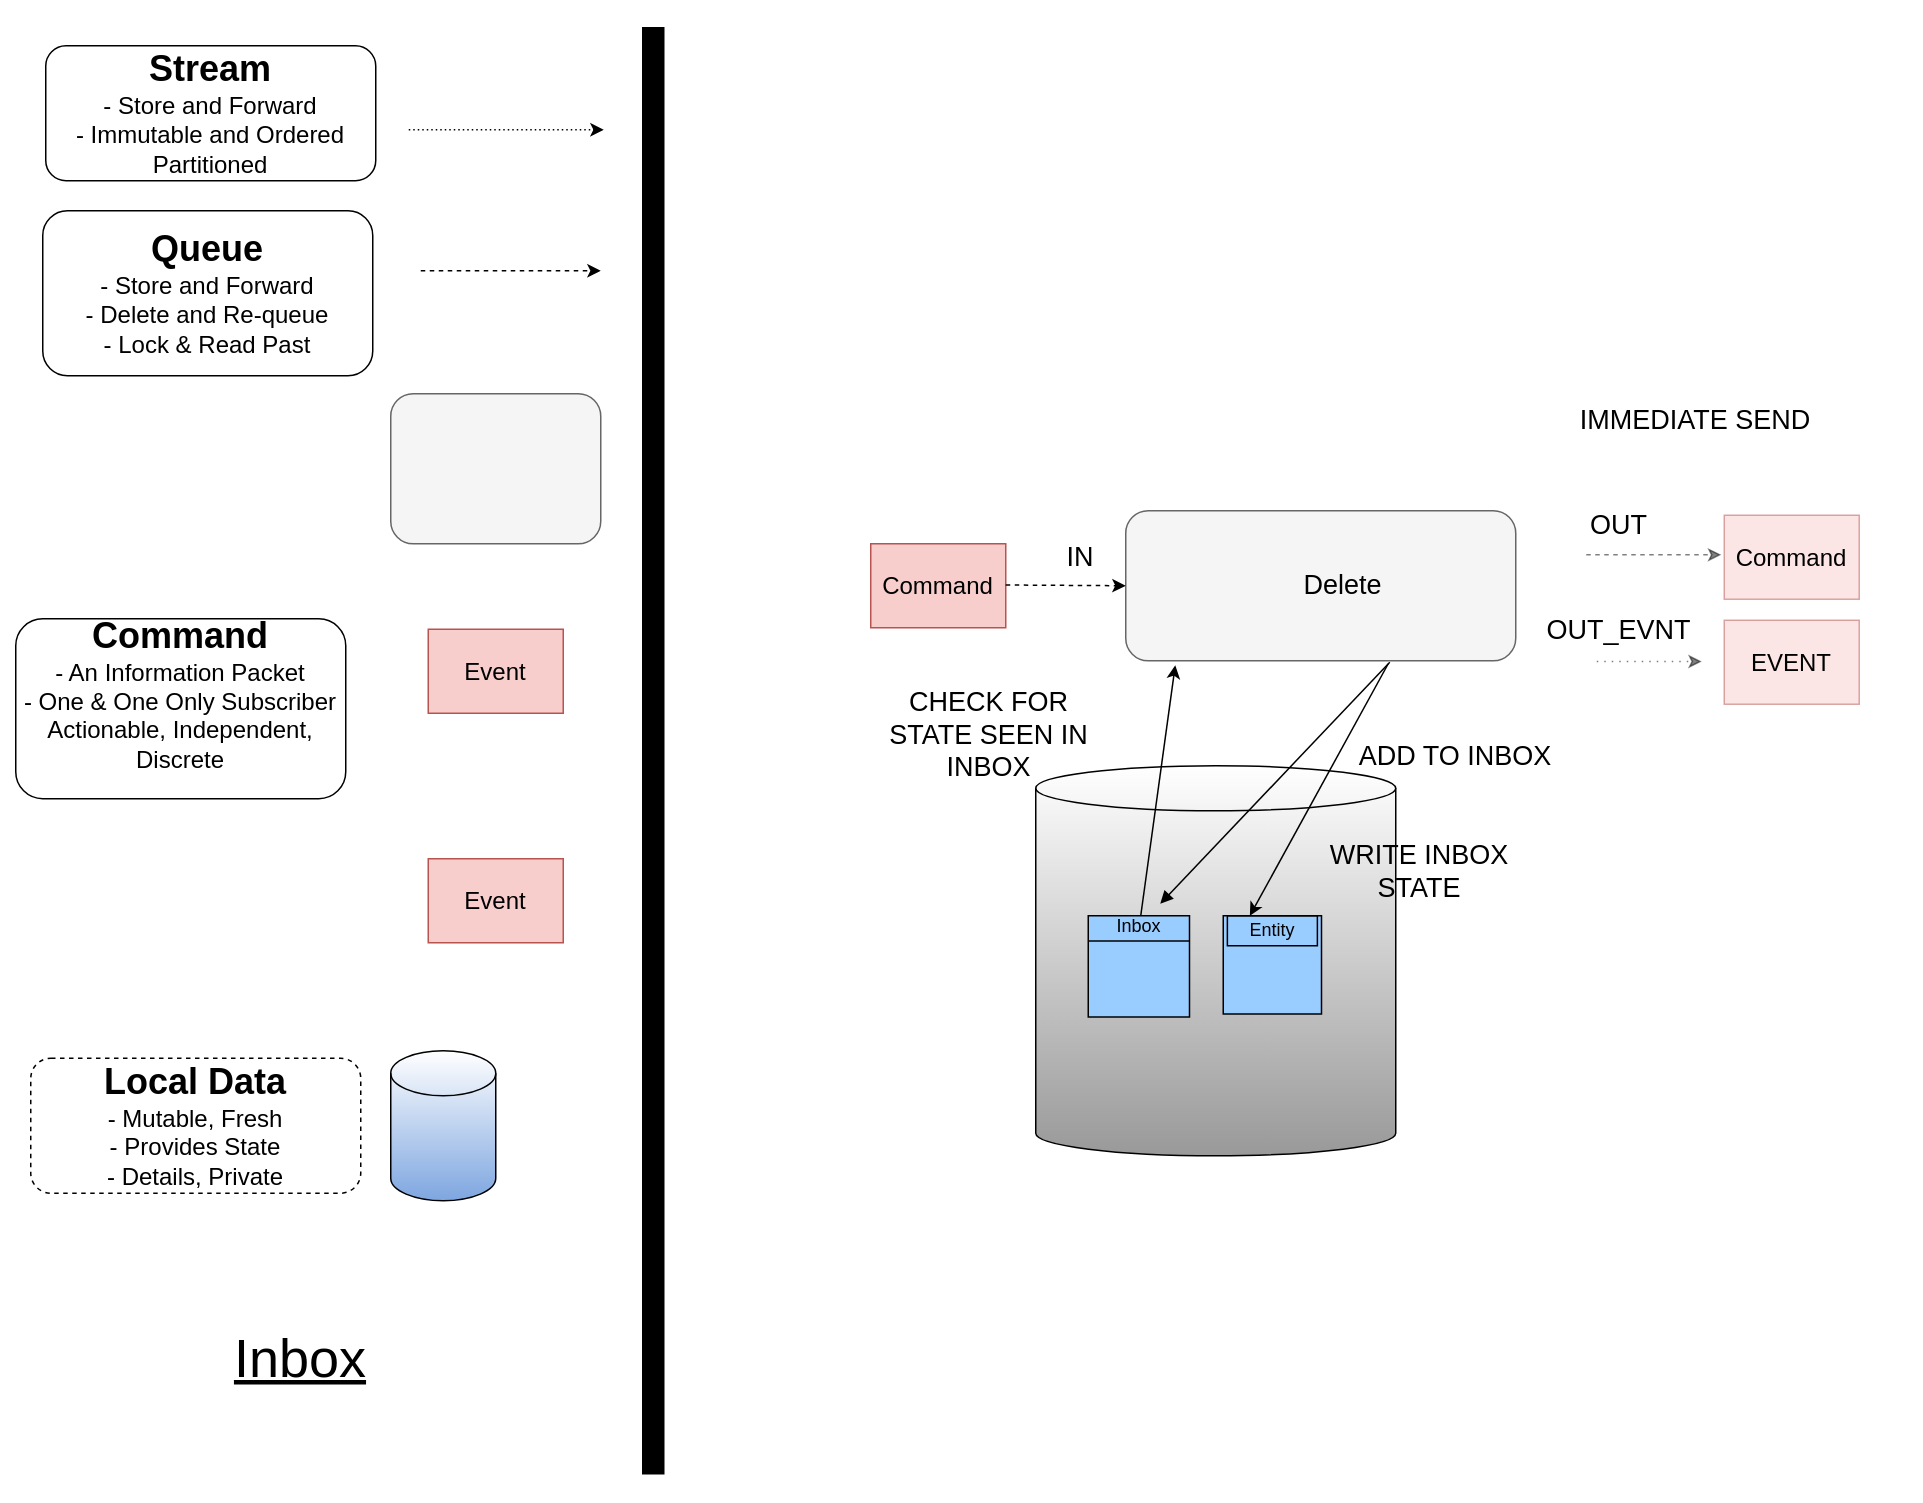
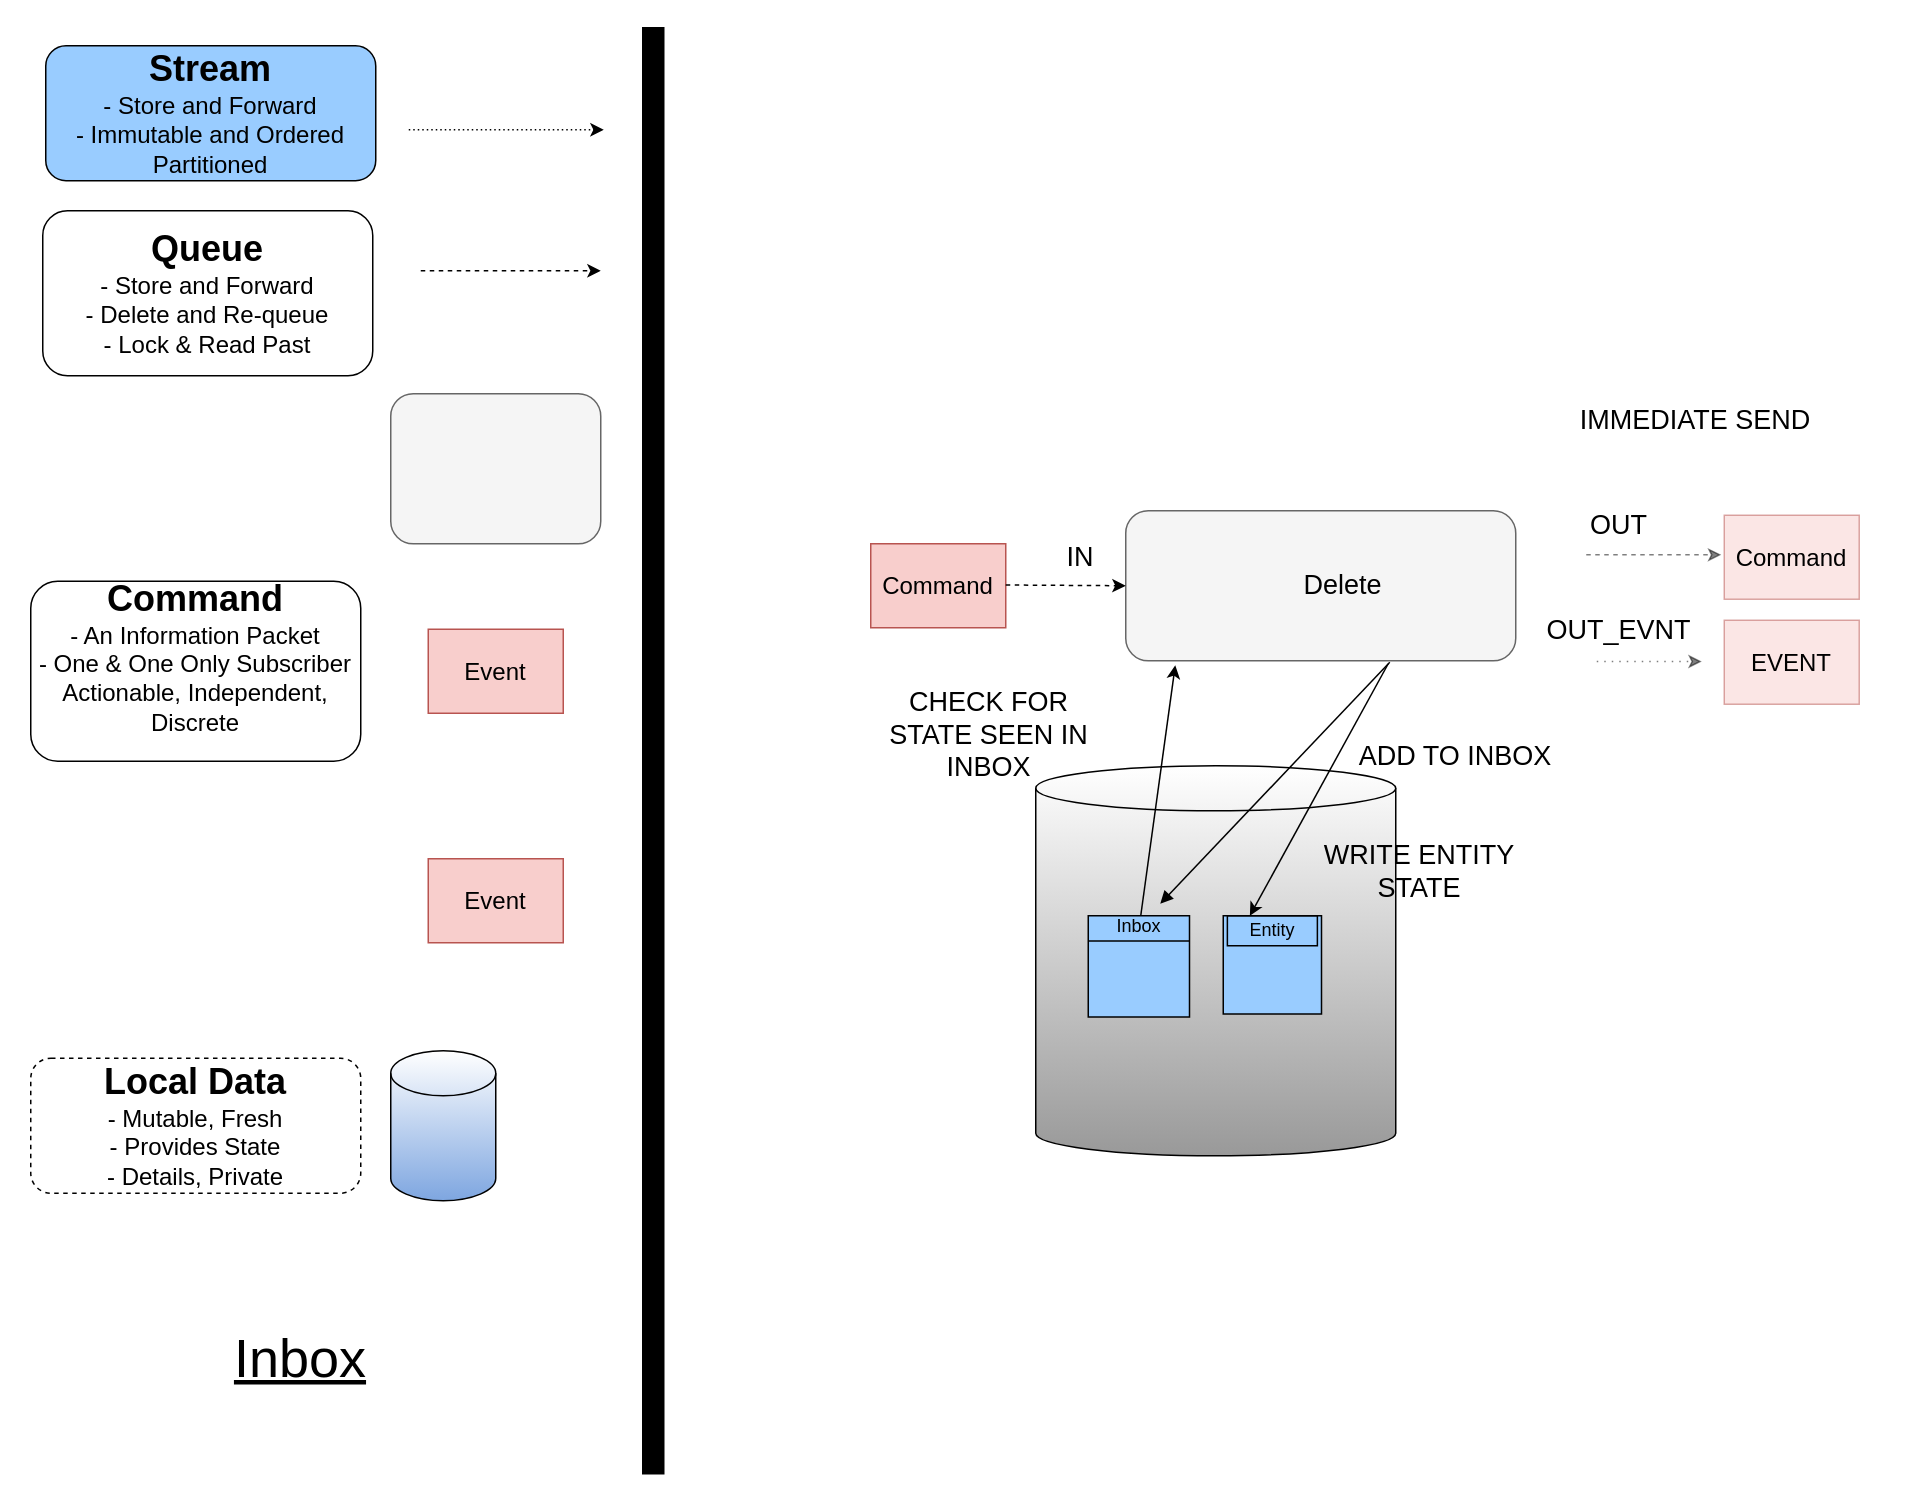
  <mxCell id="0" />
  <mxCell id="1" parent="0" />
  <mxCell id="2" value="" style="shape=cylinder3;whiteSpace=wrap;html=1;boundedLbl=1;backgroundOutline=1;size=15;gradientColor=#999999;" parent="1" vertex="1"><mxGeometry x="690" y="510" width="240" height="260" as="geometry" /></mxCell>
  <mxCell id="3" value="&lt;font style=&quot;font-size: 16px&quot;&gt;Command&lt;/font&gt;" style="rounded=0;whiteSpace=wrap;html=1;fillColor=#f8cecc;strokeColor=#b85450;" parent="1" vertex="1"><mxGeometry x="580" y="362" width="90" height="56" as="geometry" /></mxCell>
  <mxCell id="4" value="&lt;span style=&quot;font-size: 36px;&quot;&gt;&lt;u&gt;Inbox&lt;/u&gt;&lt;/span&gt;" style="text;html=1;strokeColor=none;fillColor=none;align=center;verticalAlign=middle;whiteSpace=wrap;rounded=0;" parent="1" vertex="1"><mxGeometry x="30" y="870" width="340" height="70" as="geometry" /></mxCell>
  <mxCell id="5" value="" style="rounded=1;whiteSpace=wrap;html=1;fillColor=#f5f5f5;strokeColor=#666666;fontColor=#333333;" parent="1" vertex="1"><mxGeometry x="750" y="340" width="260" height="100" as="geometry" /></mxCell>
  <mxCell id="6" value="&lt;font style=&quot;font-size: 18px&quot;&gt;Delete&lt;/font&gt;" style="text;html=1;strokeColor=none;fillColor=none;align=center;verticalAlign=middle;whiteSpace=wrap;rounded=0;" parent="1" vertex="1"><mxGeometry x="840" y="365" width="110" height="50" as="geometry" /></mxCell>
  <mxCell id="7" value="" style="endArrow=classic;html=1;dashed=1;" parent="1" edge="1"><mxGeometry width="50" height="50" relative="1" as="geometry"><mxPoint x="670" y="389.5" as="sourcePoint" /><mxPoint x="750" y="390" as="targetPoint" /></mxGeometry></mxCell>
  <mxCell id="8" value="&lt;font style=&quot;font-size: 18px&quot;&gt;IN&lt;/font&gt;" style="text;html=1;strokeColor=none;fillColor=none;align=center;verticalAlign=middle;whiteSpace=wrap;rounded=0;" parent="1" vertex="1"><mxGeometry x="690" y="361" width="60" height="20" as="geometry" /></mxCell>
  <mxCell id="9" value="" style="endArrow=none;html=1;rounded=0;endFill=0;startArrow=block;startFill=1;entryX=0.677;entryY=1.01;entryDx=0;entryDy=0;entryPerimeter=0;" parent="1" source="26" target="5" edge="1"><mxGeometry width="50" height="50" relative="1" as="geometry"><mxPoint x="530" y="290" as="sourcePoint" /><mxPoint x="580" y="240" as="targetPoint" /></mxGeometry></mxCell>
- <mxCell id="10" value="&lt;font style=&quot;font-size: 18px&quot;&gt;WRITE INBOX STATE&lt;/font&gt;" style="text;html=1;strokeColor=none;fillColor=none;align=center;verticalAlign=middle;whiteSpace=wrap;rounded=0;" parent="1" vertex="1"><mxGeometry x="880.5" y="567" width="130" height="28" as="geometry" /></mxCell>
+ <mxCell id="10" value="&lt;font style=&quot;font-size: 18px&quot;&gt;WRITE ENTITY STATE&lt;/font&gt;" style="text;html=1;strokeColor=none;fillColor=none;align=center;verticalAlign=middle;whiteSpace=wrap;rounded=0;" parent="1" vertex="1"><mxGeometry x="880.5" y="567" width="130" height="28" as="geometry" /></mxCell>
  <mxCell id="11" value="" style="rounded=0;whiteSpace=wrap;html=1;strokeColor=#000000;strokeWidth=5;fillColor=#000000;fontSize=14;" parent="1" vertex="1"><mxGeometry x="430" y="20" width="10" height="960" as="geometry" /></mxCell>
- <mxCell id="12" value="&lt;font style=&quot;&quot;&gt;&lt;font style=&quot;font-size: 24px;&quot;&gt;&lt;b&gt;Stream&lt;/b&gt;&lt;/font&gt;&lt;br&gt;&lt;span style=&quot;font-size: 16px;&quot;&gt;- Store and Forward&lt;/span&gt;&lt;br&gt;&lt;span style=&quot;font-size: 16px;&quot;&gt;- Immutable and Ordered&lt;br&gt;Partitioned&lt;br&gt;&lt;/span&gt;&lt;/font&gt;" style="rounded=1;whiteSpace=wrap;html=1;" parent="1" vertex="1"><mxGeometry x="30" y="30" width="220" height="90" as="geometry" /></mxCell>
+ <mxCell id="12" value="&lt;font style=&quot;&quot;&gt;&lt;font style=&quot;font-size: 24px;&quot;&gt;&lt;b&gt;Stream&lt;/b&gt;&lt;/font&gt;&lt;br&gt;&lt;span style=&quot;font-size: 16px;&quot;&gt;- Store and Forward&lt;/span&gt;&lt;br&gt;&lt;span style=&quot;font-size: 16px;&quot;&gt;- Immutable and Ordered&lt;br&gt;Partitioned&lt;br&gt;&lt;/span&gt;&lt;/font&gt;" style="rounded=1;whiteSpace=wrap;html=1;fillColor=#99ccff;" parent="1" vertex="1"><mxGeometry x="30" y="30" width="220" height="90" as="geometry" /></mxCell>
  <mxCell id="13" value="" style="endArrow=classic;html=1;dashed=1;dashPattern=1 2;" parent="1" edge="1"><mxGeometry width="50" height="50" relative="1" as="geometry"><mxPoint x="272" y="86" as="sourcePoint" /><mxPoint x="402" y="86" as="targetPoint" /></mxGeometry></mxCell>
  <mxCell id="14" value="" style="rounded=1;whiteSpace=wrap;html=1;fillColor=#f5f5f5;strokeColor=#666666;fontColor=#333333;" parent="1" vertex="1"><mxGeometry x="260" y="262" width="140" height="100" as="geometry" /></mxCell>
  <mxCell id="15" value="&lt;font style=&quot;font-size: 16px&quot;&gt;Event&lt;/font&gt;" style="rounded=0;whiteSpace=wrap;html=1;fillColor=#f8cecc;strokeColor=#b85450;" parent="1" vertex="1"><mxGeometry x="285" y="419" width="90" height="56" as="geometry" /></mxCell>
- <mxCell id="16" value="&lt;font style=&quot;&quot;&gt;&lt;span style=&quot;font-size: 24px;&quot;&gt;&lt;b&gt;Command&lt;br&gt;&lt;/b&gt;&lt;/span&gt;&lt;span style=&quot;font-size: 16px;&quot;&gt;- An Information Packet&lt;br&gt;&lt;/span&gt;&lt;span style=&quot;font-size: 16px;&quot;&gt;- One &amp;amp; One Only Subscriber&lt;br&gt;Actionable, Independent, Discrete&lt;br&gt;&lt;br&gt;&lt;/span&gt;&lt;/font&gt;" style="rounded=1;whiteSpace=wrap;html=1;" parent="1" vertex="1"><mxGeometry x="10" y="412" width="220" height="120" as="geometry" /></mxCell>
+ <mxCell id="16" value="&lt;font style=&quot;&quot;&gt;&lt;span style=&quot;font-size: 24px;&quot;&gt;&lt;b&gt;Command&lt;br&gt;&lt;/b&gt;&lt;/span&gt;&lt;span style=&quot;font-size: 16px;&quot;&gt;- An Information Packet&lt;br&gt;&lt;/span&gt;&lt;span style=&quot;font-size: 16px;&quot;&gt;- One &amp;amp; One Only Subscriber&lt;br&gt;Actionable, Independent, Discrete&lt;br&gt;&lt;br&gt;&lt;/span&gt;&lt;/font&gt;" style="rounded=1;whiteSpace=wrap;html=1;" parent="1" vertex="1"><mxGeometry x="20" y="387" width="220" height="120" as="geometry" /></mxCell>
  <mxCell id="17" value="" style="shape=cylinder3;whiteSpace=wrap;html=1;boundedLbl=1;backgroundOutline=1;size=15;gradientColor=#7EA6E0;" parent="1" vertex="1"><mxGeometry x="260" y="700" width="70" height="100" as="geometry" /></mxCell>
  <mxCell id="18" value="&lt;font style=&quot;&quot;&gt;&lt;font style=&quot;font-size: 24px;&quot;&gt;&lt;b&gt;Local Data&lt;/b&gt;&lt;/font&gt;&lt;br&gt;&lt;span style=&quot;font-size: 16px;&quot;&gt;- Mutable, Fresh&lt;br&gt;&lt;/span&gt;&lt;span style=&quot;font-size: 16px;&quot;&gt;- Provides State&lt;br&gt;- Details, Private&lt;br&gt;&lt;/span&gt;&lt;/font&gt;" style="rounded=1;whiteSpace=wrap;html=1;dashed=1;" parent="1" vertex="1"><mxGeometry x="20" y="705" width="220" height="90" as="geometry" /></mxCell>
  <mxCell id="19" value="&lt;font style=&quot;&quot;&gt;&lt;font style=&quot;font-size: 24px;&quot;&gt;&lt;b&gt;Queue&lt;/b&gt;&lt;/font&gt;&lt;br&gt;&lt;span style=&quot;font-size: 16px;&quot;&gt;- Store and Forward&lt;/span&gt;&lt;br&gt;&lt;span style=&quot;font-size: 16px;&quot;&gt;- Delete and Re-queue&lt;br&gt;- Lock &amp;amp; Read Past&lt;br&gt;&lt;/span&gt;&lt;/font&gt;" style="rounded=1;whiteSpace=wrap;html=1;" parent="1" vertex="1"><mxGeometry x="28" y="140" width="220" height="110" as="geometry" /></mxCell>
  <mxCell id="20" value="&lt;font style=&quot;font-size: 16px&quot;&gt;Event&lt;/font&gt;" style="rounded=0;whiteSpace=wrap;html=1;fillColor=#f8cecc;strokeColor=#b85450;" parent="1" vertex="1"><mxGeometry x="285" y="572" width="90" height="56" as="geometry" /></mxCell>
  <mxCell id="21" value="" style="endArrow=classic;html=1;dashed=1;" parent="1" edge="1"><mxGeometry width="50" height="50" relative="1" as="geometry"><mxPoint x="280" y="180" as="sourcePoint" /><mxPoint x="400" y="180" as="targetPoint" /></mxGeometry></mxCell>
  <mxCell id="22" value="&lt;font style=&quot;font-size: 18px&quot;&gt;ADD TO INBOX&lt;br&gt;&lt;/font&gt;" style="text;html=1;strokeColor=none;fillColor=none;align=center;verticalAlign=middle;whiteSpace=wrap;rounded=0;" parent="1" vertex="1"><mxGeometry x="900" y="464" width="140" height="80" as="geometry" /></mxCell>
  <mxCell id="23" value="" style="whiteSpace=wrap;html=1;aspect=fixed;fillColor=#99CCFF;" parent="1" vertex="1"><mxGeometry x="725" y="610" width="67.5" height="67.5" as="geometry" /></mxCell>
  <mxCell id="24" value="" style="endArrow=none;html=1;rounded=0;exitX=0;exitY=0.25;exitDx=0;exitDy=0;entryX=1;entryY=0.25;entryDx=0;entryDy=0;" parent="1" source="23" target="23" edge="1"><mxGeometry width="50" height="50" relative="1" as="geometry"><mxPoint x="1042.5" y="803" as="sourcePoint" /><mxPoint x="1092.5" y="753" as="targetPoint" /></mxGeometry></mxCell>
  <mxCell id="25" value="" style="endArrow=none;html=1;rounded=0;exitX=0;exitY=0.25;exitDx=0;exitDy=0;entryX=1;entryY=0.25;entryDx=0;entryDy=0;" parent="1" source="33" target="33" edge="1"><mxGeometry width="50" height="50" relative="1" as="geometry"><mxPoint x="1127.5" y="803" as="sourcePoint" /><mxPoint x="1177.5" y="753" as="targetPoint" /></mxGeometry></mxCell>
  <mxCell id="26" value="&lt;font style=&quot;font-size: 12px;&quot;&gt;Inbox&lt;/font&gt;" style="text;html=1;strokeColor=none;fillColor=none;align=center;verticalAlign=middle;whiteSpace=wrap;rounded=0;" parent="1" vertex="1"><mxGeometry x="728.75" y="602" width="60" height="30" as="geometry" /></mxCell>
  <mxCell id="27" value="" style="endArrow=classic;html=1;rounded=0;fontSize=12;exitX=0.673;exitY=1.02;exitDx=0;exitDy=0;exitPerimeter=0;entryX=0.25;entryY=0;entryDx=0;entryDy=0;" parent="1" source="5" target="36" edge="1"><mxGeometry width="50" height="50" relative="1" as="geometry"><mxPoint x="870" y="670" as="sourcePoint" /><mxPoint x="920" y="620" as="targetPoint" /></mxGeometry></mxCell>
  <mxCell id="28" value="&lt;font style=&quot;font-size: 16px&quot;&gt;EVENT&lt;/font&gt;" style="rounded=0;whiteSpace=wrap;html=1;fillColor=#f8cecc;strokeColor=#b85450;opacity=50;" parent="1" vertex="1"><mxGeometry x="1149" y="413" width="90" height="56" as="geometry" /></mxCell>
  <mxCell id="29" value="&lt;font style=&quot;font-size: 18px&quot;&gt;OUT_EVNT&lt;/font&gt;" style="text;html=1;strokeColor=none;fillColor=none;align=center;verticalAlign=middle;whiteSpace=wrap;rounded=0;opacity=50;" parent="1" vertex="1"><mxGeometry x="1049" y="410" width="60" height="20" as="geometry" /></mxCell>
  <mxCell id="30" value="" style="endArrow=classic;html=1;dashed=1;opacity=50;" parent="1" edge="1"><mxGeometry width="50" height="50" relative="1" as="geometry"><mxPoint x="1057" y="369.41" as="sourcePoint" /><mxPoint x="1147" y="369.41" as="targetPoint" /></mxGeometry></mxCell>
  <mxCell id="31" value="&lt;font style=&quot;font-size: 18px&quot;&gt;OUT&lt;/font&gt;" style="text;html=1;strokeColor=none;fillColor=none;align=center;verticalAlign=middle;whiteSpace=wrap;rounded=0;opacity=50;" parent="1" vertex="1"><mxGeometry x="1049" y="340" width="60" height="20" as="geometry" /></mxCell>
  <mxCell id="32" value="&lt;font style=&quot;font-size: 16px&quot;&gt;Command&lt;/font&gt;" style="rounded=0;whiteSpace=wrap;html=1;fillColor=#f8cecc;strokeColor=#b85450;opacity=50;" parent="1" vertex="1"><mxGeometry x="1149" y="343" width="90" height="56" as="geometry" /></mxCell>
  <mxCell id="33" value="" style="whiteSpace=wrap;html=1;aspect=fixed;fillColor=#99CCFF;" parent="1" vertex="1"><mxGeometry x="815" y="610" width="65.5" height="65.5" as="geometry" /></mxCell>
  <mxCell id="34" value="" style="endArrow=classic;html=1;dashed=1;dashPattern=1 4;opacity=50;" parent="1" edge="1"><mxGeometry width="50" height="50" relative="1" as="geometry"><mxPoint x="1064" y="440.5" as="sourcePoint" /><mxPoint x="1134" y="440.5" as="targetPoint" /></mxGeometry></mxCell>
  <mxCell id="35" value="&lt;font style=&quot;font-size: 18px&quot;&gt;IMMEDIATE SEND&lt;br&gt;&lt;/font&gt;" style="text;html=1;strokeColor=none;fillColor=none;align=center;verticalAlign=middle;whiteSpace=wrap;rounded=0;" parent="1" vertex="1"><mxGeometry x="1000" y="240" width="260" height="80" as="geometry" /></mxCell>
  <mxCell id="36" value="&lt;font style=&quot;font-size: 12px;&quot;&gt;Entity&lt;/font&gt;" style="text;html=1;strokeColor=default;fillColor=none;align=center;verticalAlign=middle;whiteSpace=wrap;rounded=0;" parent="1" vertex="1"><mxGeometry x="817.75" y="610" width="60" height="20" as="geometry" /></mxCell>
  <mxCell id="37" value="" style="endArrow=classic;html=1;rounded=0;endFill=1;startArrow=none;startFill=0;entryX=0.127;entryY=1.03;entryDx=0;entryDy=0;entryPerimeter=0;" edge="1" parent="1" target="5"><mxGeometry width="50" height="50" relative="1" as="geometry"><mxPoint x="760" y="610" as="sourcePoint" /><mxPoint x="936.02" y="451" as="targetPoint" /></mxGeometry></mxCell>
  <mxCell id="38" value="&lt;font style=&quot;font-size: 18px&quot;&gt;CHECK FOR STATE SEEN IN INBOX&lt;br&gt;&lt;/font&gt;" style="text;html=1;strokeColor=none;fillColor=none;align=center;verticalAlign=middle;whiteSpace=wrap;rounded=0;" vertex="1" parent="1"><mxGeometry x="588.75" y="450" width="140" height="80" as="geometry" /></mxCell>
